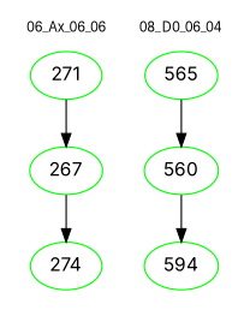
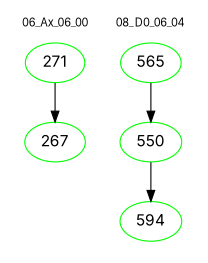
  digraph {
    fontname=Inter
    node [color=green fontname=Inter]
    edge [color=black fontname=Inter]
    n1 [label=271]
    n2 [label=267]
-   n3 [label=274]
    n4 [label=565]
-   n5 [label=560]
+   n5 [label=550]
    n6 [label=594]
    subgraph cluster_1 {
      color=white
      fontsize=10
-     label="06_Ax_06_06"
+     label="06_Ax_06_00"
      n1
      n2
-     n3
    }
    subgraph cluster_2 {
      color=white
      fontsize=10
      label="08_D0_06_04"
      n4
      n5
      n6
    }
    n1 -> n2
-   n2 -> n3
    n4 -> n5
    n5 -> n6
  }
